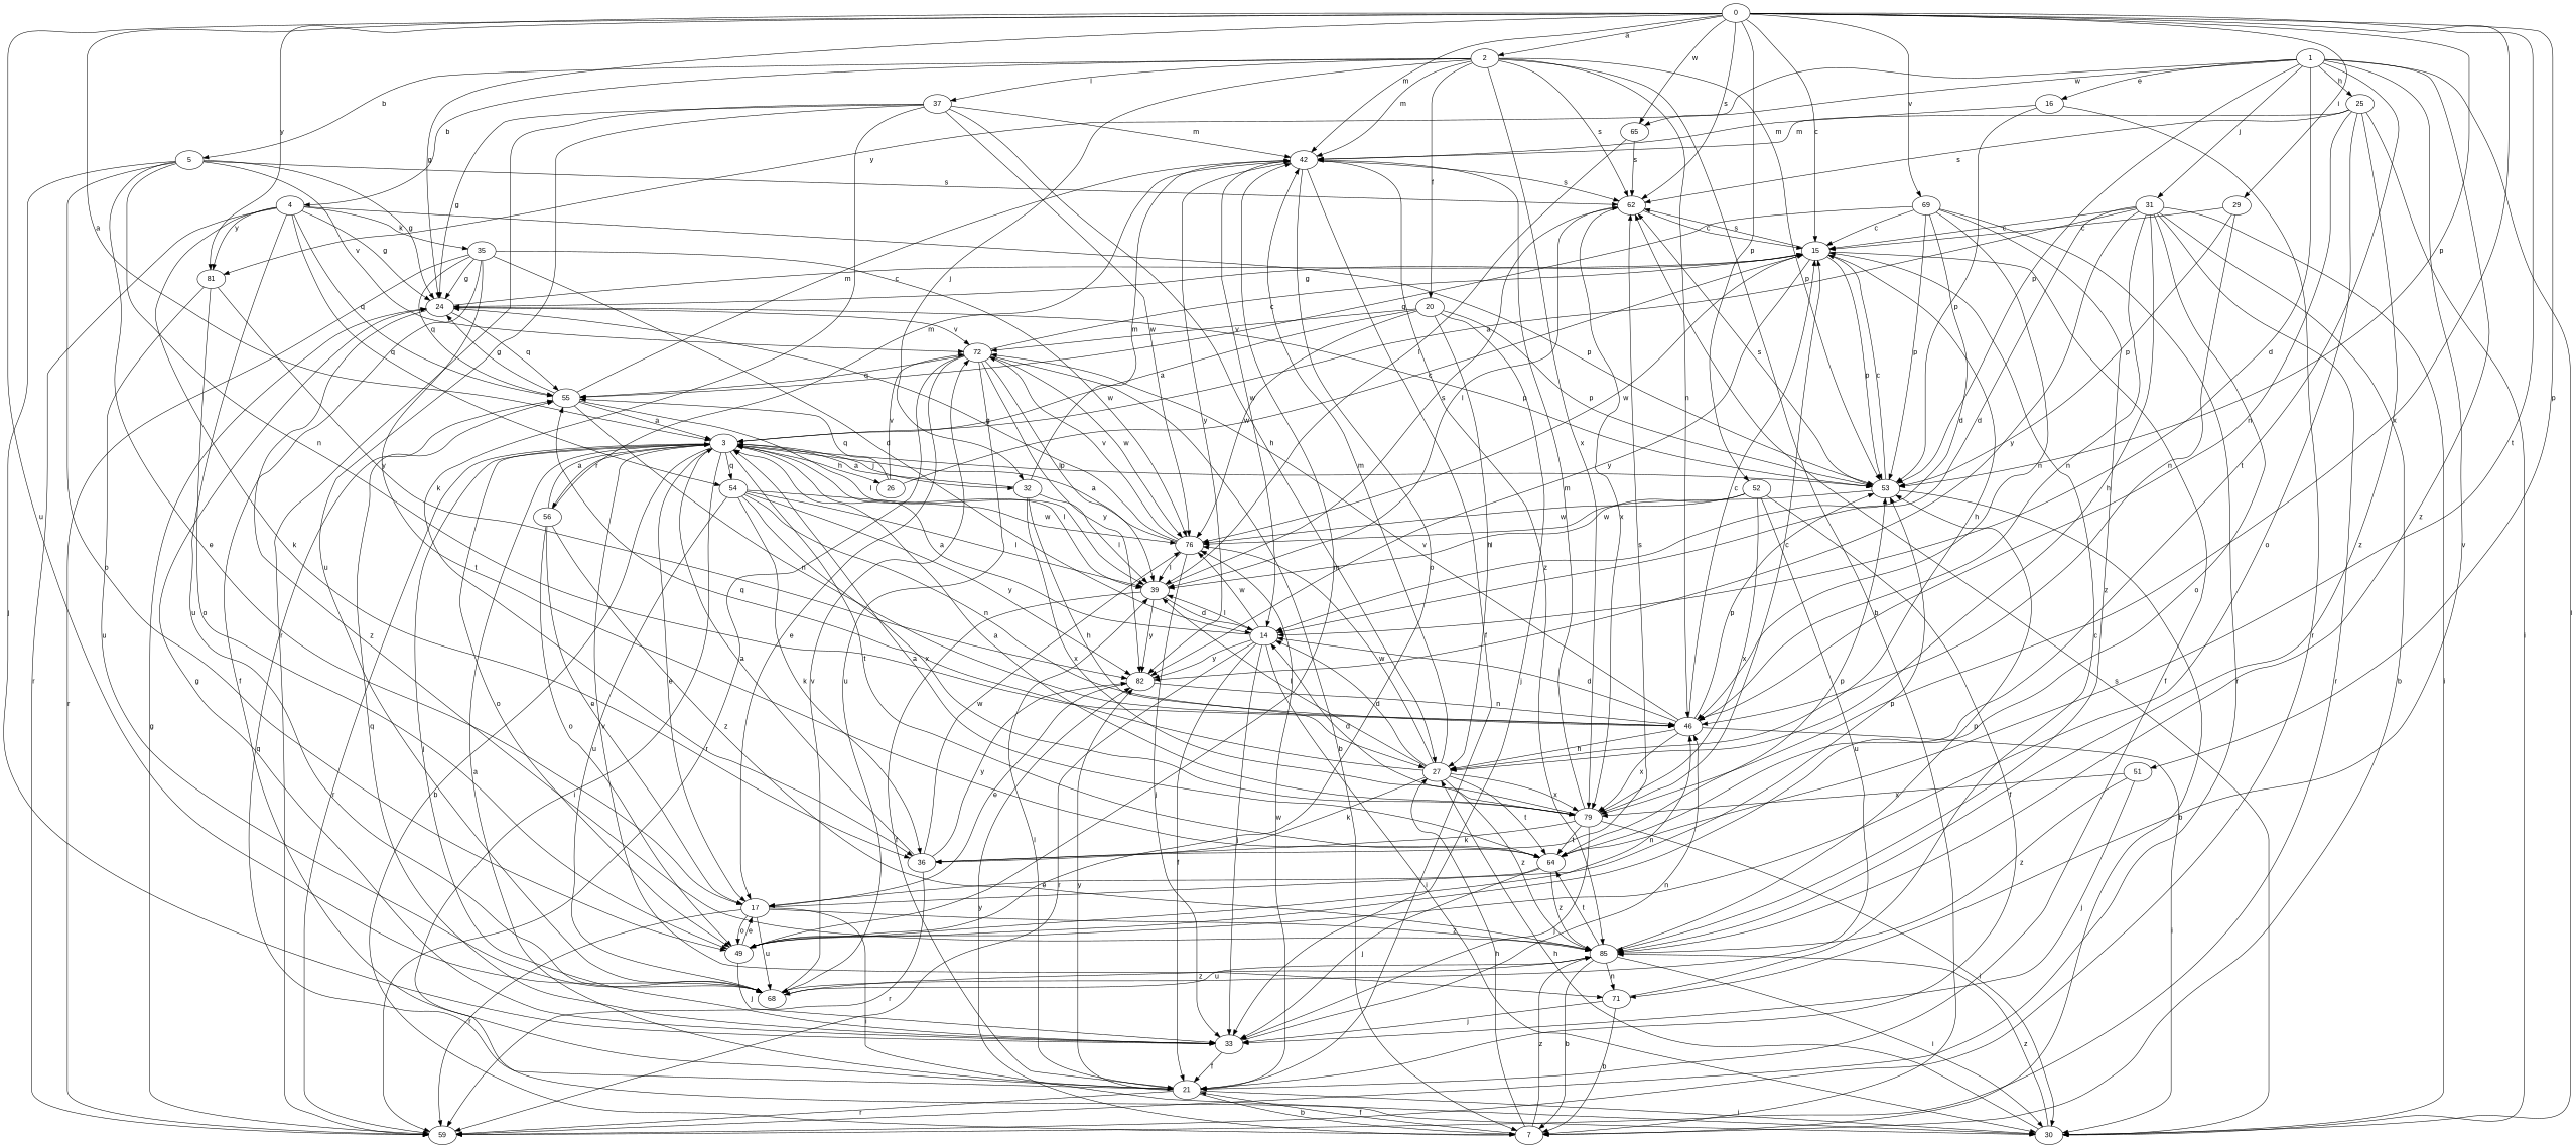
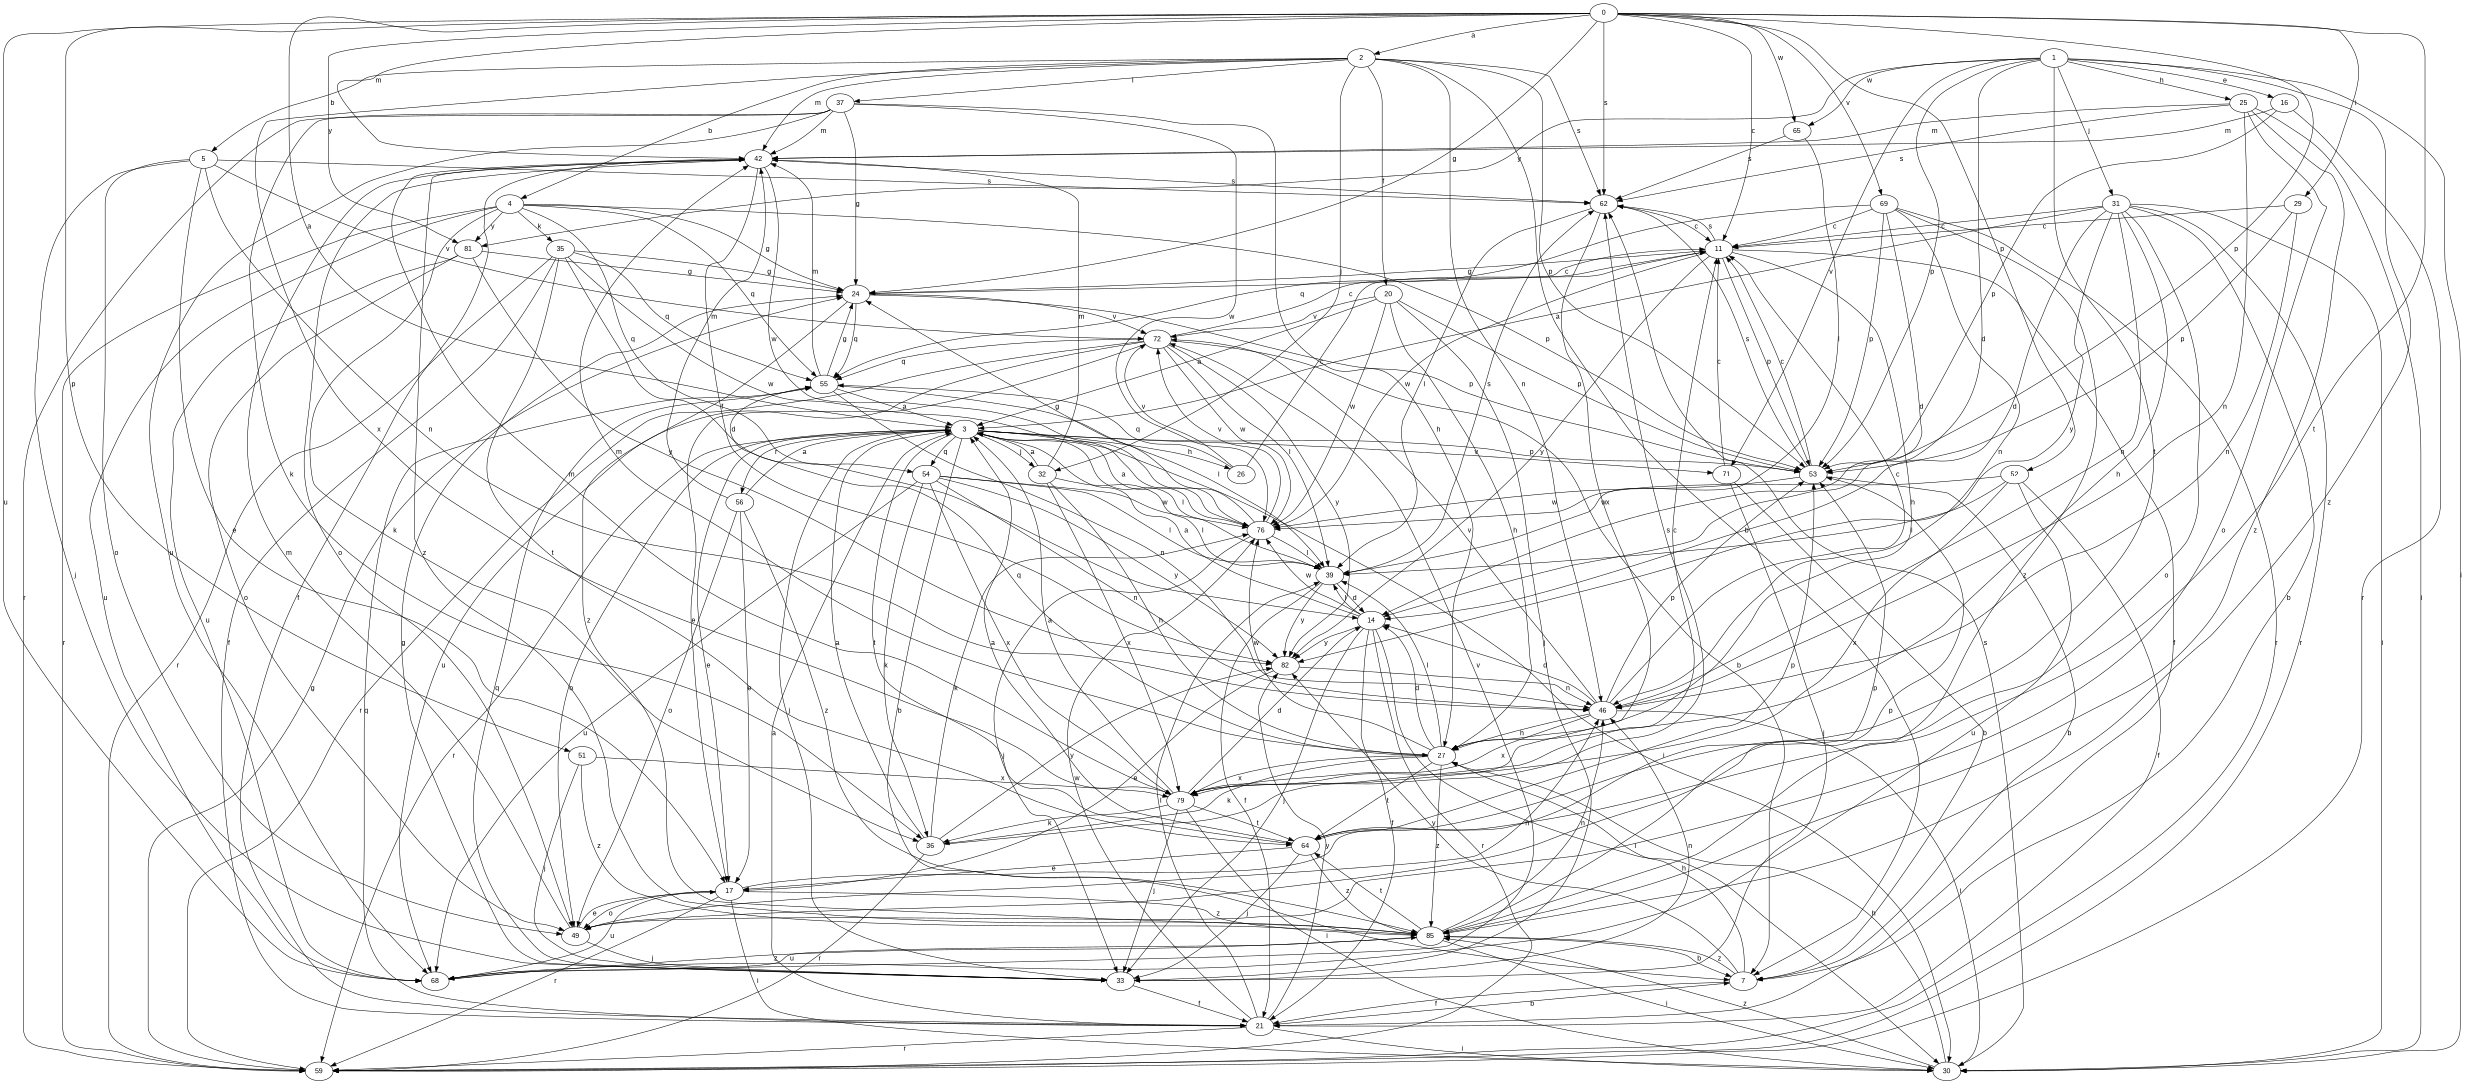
  strict digraph {
    fontname="Liberation Sans"
    node [fontname="Liberation Sans"]
    edge [fontname="Liberation Sans"]
    0
    2
    3
-   11 [label=15]
+   11
    24
    29
    42
    51
    52
    53
    62
    64
    68
    69
    n15 [label=65]
    79
    81
    4
    5
    7
    20
    32
    37
    46
    30
    71
    17
    26
    33
    39
    49
    54
    56
    59
    21
    27
    82
    76
    85
    55
    72
    14
    36
    1
    16
    25
    31
    35
    0 -> 2 [label=a]
    0 -> 3 [label=a]
    0 -> 11 [label=c]
    0 -> 24 [label=g]
    0 -> 29 [label=i]
    0 -> 42 [label=m]
    0 -> 51 [label=p]
    0 -> 52 [label=p]
    0 -> 53 [label=p]
    0 -> 62 [label=s]
    0 -> 64 [label=t]
    0 -> 68 [label=u]
    0 -> 69 [label=v]
    0 -> n15 [label=w]
-   0 -> 79 [label=x]
    0 -> 81 [label=y]
    2 -> 42 [label=m]
    2 -> 53 [label=p]
    2 -> 62 [label=s]
    2 -> 79 [label=x]
    2 -> 4 [label=b]
    2 -> 5 [label=b]
    2 -> 7 [label=b]
    2 -> 20 [label=f]
    2 -> 32 [label=j]
    2 -> 37 [label=l]
    2 -> 46 [label=n]
    3 -> 53 [label=p]
    3 -> 64 [label=t]
    3 -> 7 [label=b]
    3 -> 32 [label=j]
    3 -> 30 [label=i]
    3 -> 71 [label=v]
    3 -> 17 [label=e]
    3 -> 26 [label=h]
    3 -> 33 [label=j]
    3 -> 39 [label=l]
    3 -> 49 [label=o]
    3 -> 54 [label=q]
    3 -> 56 [label=r]
    3 -> 59 [label=r]
    11 -> 24 [label=g]
    11 -> 53 [label=p]
    11 -> 62 [label=s]
    11 -> 21 [label=f]
    11 -> 27 [label=h]
    11 -> 82 [label=y]
    11 -> 76 [label=w]
    24 -> 11 [label=c]
    24 -> 53 [label=p]
    24 -> 85 [label=z]
    24 -> 55 [label=q]
    24 -> 72 [label=v]
    29 -> 11 [label=c]
    29 -> 53 [label=p]
    29 -> 46 [label=n]
    42 -> 62 [label=s]
    42 -> 49 [label=o]
    42 -> 21 [label=f]
-   42 -> 82 [label=y]
-   42 -> 14 [label=w]
+   42 -> 82 [label=f]
+   42 -> 76 [label=w]
    42 -> 85 [label=z]
    51 -> 79 [label=x]
    51 -> 33 [label=j]
    51 -> 85 [label=z]
    52 -> 68 [label=u]
    52 -> 79 [label=x]
    52 -> 39 [label=l]
    52 -> 21 [label=f]
    52 -> 76 [label=w]
    53 -> 11 [label=c]
    53 -> 62 [label=s]
    53 -> 7 [label=b]
    53 -> 76 [label=w]
    62 -> 11 [label=c]
    62 -> 79 [label=x]
    62 -> 39 [label=l]
    64 -> 3 [label=a]
    64 -> 53 [label=p]
    64 -> 17 [label=e]
    64 -> 33 [label=j]
    64 -> 85 [label=z]
    68 -> 85 [label=z]
    68 -> 72 [label=v]
    69 -> 11 [label=c]
    69 -> 53 [label=p]
    69 -> 46 [label=n]
    69 -> 59 [label=r]
    69 -> 85 [label=z]
    69 -> 55 [label=q]
    69 -> 14 [label=d]
    n15 -> 62 [label=s]
    n15 -> 39 [label=l]
    79 -> 3 [label=a]
    79 -> 11 [label=c]
    79 -> 42 [label=m]
    79 -> 64 [label=t]
    79 -> 30 [label=i]
    79 -> 33 [label=j]
    79 -> 14 [label=d]
    79 -> 36 [label=k]
-   5 -> 24 [label=g]
+   81 -> 24 [label=g]
    81 -> 68 [label=u]
    81 -> 49 [label=o]
    81 -> 82 [label=y]
    4 -> 24 [label=g]
    4 -> 53 [label=p]
    4 -> 68 [label=u]
    4 -> 81 [label=y]
    4 -> 54 [label=q]
    4 -> 59 [label=r]
    4 -> 55 [label=q]
    4 -> 36 [label=k]
    4 -> 35 [label=k]
    5 -> 62 [label=s]
    5 -> 46 [label=n]
    5 -> 17 [label=e]
    5 -> 33 [label=j]
    5 -> 49 [label=o]
    5 -> 72 [label=v]
    7 -> 21 [label=f]
    7 -> 27 [label=h]
    7 -> 82 [label=y]
    7 -> 85 [label=z]
    20 -> 3 [label=a]
    20 -> 53 [label=p]
    20 -> 33 [label=j]
    20 -> 27 [label=h]
    20 -> 76 [label=w]
    20 -> 72 [label=v]
    32 -> 3 [label=a]
    32 -> 42 [label=m]
    32 -> 79 [label=x]
    32 -> 39 [label=l]
    32 -> 27 [label=h]
    37 -> 24 [label=g]
    37 -> 42 [label=m]
    37 -> 68 [label=u]
    37 -> 59 [label=r]
    37 -> 27 [label=h]
    37 -> 76 [label=w]
    37 -> 36 [label=k]
    46 -> 11 [label=c]
    46 -> 53 [label=p]
    46 -> 79 [label=x]
    46 -> 30 [label=i]
    46 -> 27 [label=h]
    46 -> 72 [label=v]
    46 -> 14 [label=d]
    30 -> 62 [label=s]
    30 -> 27 [label=h]
    30 -> 85 [label=z]
    71 -> 11 [label=c]
    71 -> 7 [label=b]
    71 -> 33 [label=j]
    17 -> 53 [label=p]
    17 -> 68 [label=u]
    17 -> 30 [label=i]
    17 -> 49 [label=o]
    17 -> 59 [label=r]
    17 -> 85 [label=z]
    26 -> 11 [label=c]
    26 -> 55 [label=q]
    26 -> 72 [label=v]
    33 -> 24 [label=g]
    33 -> 46 [label=n]
    33 -> 21 [label=f]
    33 -> 55 [label=q]
    39 -> 62 [label=s]
    39 -> 21 [label=f]
    39 -> 82 [label=y]
    39 -> 14 [label=d]
    49 -> 42 [label=m]
    49 -> 46 [label=n]
    49 -> 17 [label=e]
    49 -> 33 [label=j]
    54 -> 68 [label=u]
    54 -> 79 [label=x]
    54 -> 46 [label=n]
    54 -> 39 [label=l]
    54 -> 82 [label=y]
    54 -> 76 [label=w]
    54 -> 36 [label=k]
    56 -> 3 [label=a]
    56 -> 42 [label=m]
    56 -> 17 [label=e]
    56 -> 49 [label=o]
    56 -> 85 [label=z]
    59 -> 24 [label=g]
    21 -> 3 [label=a]
    21 -> 7 [label=b]
    21 -> 30 [label=i]
    21 -> 39 [label=l]
    21 -> 59 [label=r]
    21 -> 82 [label=y]
    21 -> 76 [label=w]
    21 -> 55 [label=q]
    27 -> 42 [label=m]
    27 -> 64 [label=t]
    27 -> 79 [label=x]
    27 -> 39 [label=l]
    27 -> 76 [label=w]
    27 -> 85 [label=z]
    27 -> 55 [label=q]
    27 -> 14 [label=d]
    27 -> 36 [label=k]
    82 -> 46 [label=n]
    82 -> 17 [label=e]
    76 -> 3 [label=a]
    76 -> 24 [label=g]
    76 -> 33 [label=j]
    76 -> 39 [label=l]
    76 -> 72 [label=v]
    85 -> 53 [label=p]
    85 -> 64 [label=t]
    85 -> 68 [label=u]
    85 -> 7 [label=b]
-   85 -> 71 [label=n]
+   85 -> 46 [label=n]
    85 -> 30 [label=i]
    55 -> 3 [label=a]
    55 -> 24 [label=g]
    55 -> 42 [label=m]
    55 -> 46 [label=n]
    55 -> 39 [label=l]
    72 -> 11 [label=c]
    72 -> 68 [label=u]
    72 -> 7 [label=b]
    72 -> 17 [label=e]
    72 -> 39 [label=l]
    72 -> 59 [label=r]
    72 -> 82 [label=y]
    72 -> 76 [label=w]
    72 -> 55 [label=q]
    14 -> 3 [label=a]
    14 -> 30 [label=i]
    14 -> 33 [label=j]
    14 -> 39 [label=l]
    14 -> 59 [label=r]
    14 -> 21 [label=f]
    14 -> 82 [label=y]
    14 -> 76 [label=w]
    36 -> 3 [label=a]
    36 -> 62 [label=s]
    36 -> 59 [label=r]
    36 -> 82 [label=y]
-   36 -> 76 [label=w]
+   36 -> 76 [label=k]
    1 -> 53 [label=p]
    1 -> 64 [label=t]
    1 -> n15 [label=w]
    1 -> 81 [label=y]
    1 -> 30 [label=i]
    1 -> 71 [label=v]
    1 -> 85 [label=z]
    1 -> 14 [label=d]
    1 -> 16 [label=e]
    1 -> 25 [label=h]
    1 -> 31 [label=j]
    16 -> 42 [label=m]
    16 -> 53 [label=p]
    16 -> 59 [label=r]
    25 -> 42 [label=m]
    25 -> 62 [label=s]
    25 -> 46 [label=n]
    25 -> 30 [label=i]
    25 -> 49 [label=o]
    25 -> 85 [label=z]
    31 -> 3 [label=a]
    31 -> 11 [label=c]
    31 -> 7 [label=b]
    31 -> 46 [label=n]
    31 -> 30 [label=i]
    31 -> 49 [label=o]
    31 -> 59 [label=r]
    31 -> 27 [label=h]
    31 -> 82 [label=y]
    31 -> 14 [label=d]
    35 -> 24 [label=g]
    35 -> 64 [label=t]
    35 -> 59 [label=r]
    35 -> 21 [label=f]
    35 -> 76 [label=w]
    35 -> 55 [label=q]
    35 -> 14 [label=d]
  }
